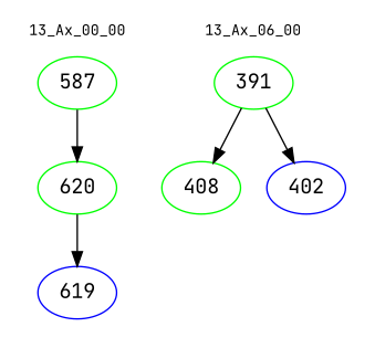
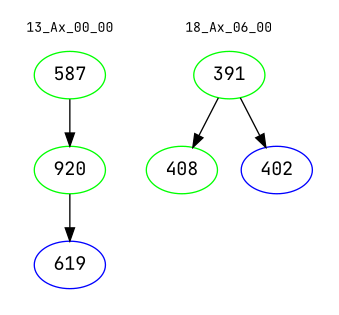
  digraph {
    fontname="JetBrains Mono"
    node [color=green fontname="JetBrains Mono"]
    edge [color=black fontname="JetBrains Mono"]
    n1 [label=587]
-   n2 [label=620]
+   n2 [label=920]
    n3 [color=blue label=619]
    n4 [label=391]
    n5 [label=408]
    n6 [color=blue label=402]
    subgraph cluster_1 {
      color=white
      fontsize=10
      label="13_Ax_00_00"
      n1
      n2
      n3
    }
    subgraph cluster_2 {
      color=white
      fontsize=10
-     label="13_Ax_06_00"
+     label="18_Ax_06_00"
      n4
      n5
      n6
    }
    n1 -> n2
    n2 -> n3
    n4 -> n5
    n4 -> n6
  }
